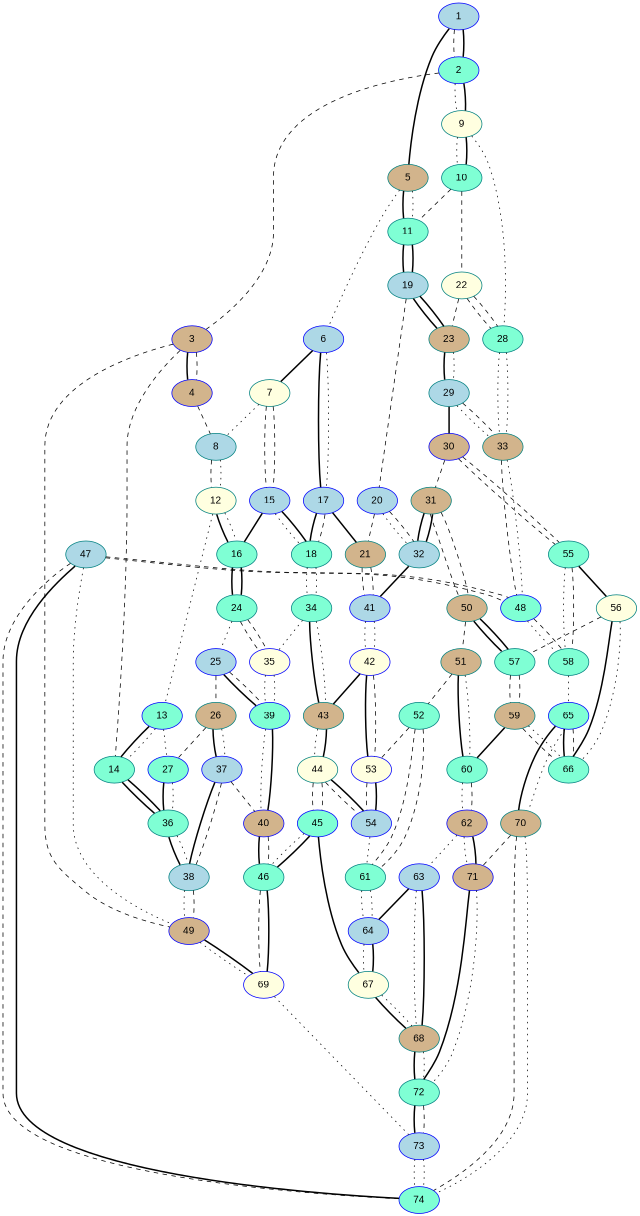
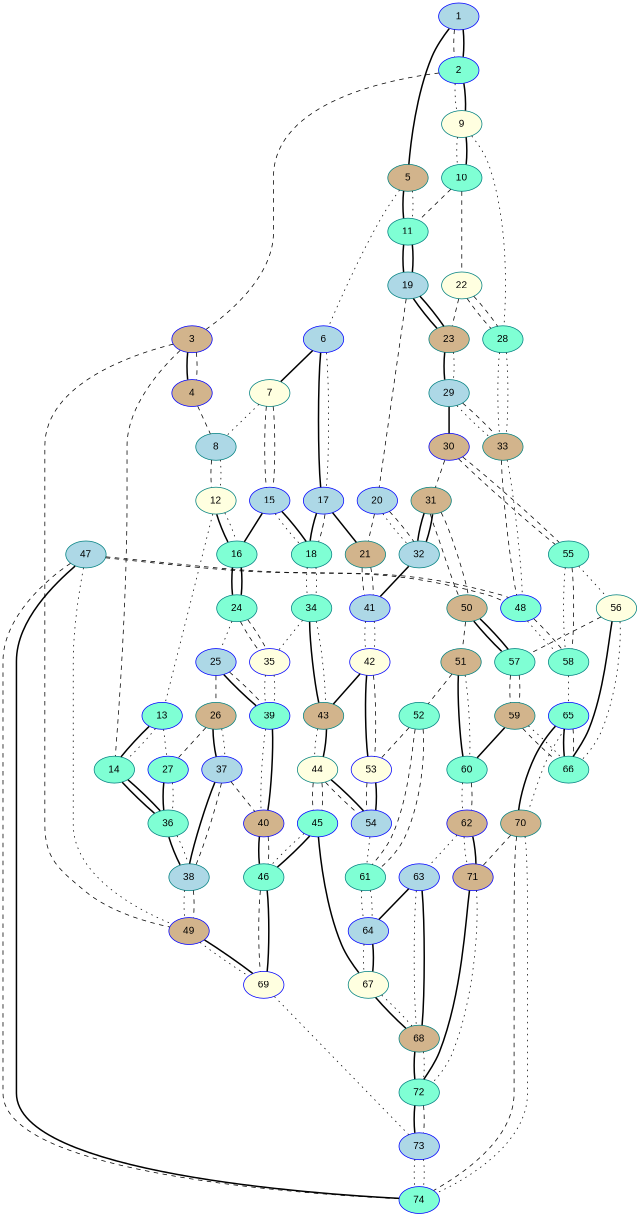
  graph {
    fontname="Liberation Sans"
    node [color=teal fillcolor=aquamarine fontname="Liberation Sans" style=filled]
    edge [fontname="Liberation Sans" style=dashed]
    1 [color=blue fillcolor=lightblue]
    2 [color=blue]
    5 [fillcolor=tan]
    3 [color=blue fillcolor=tan]
    9 [fillcolor=lightyellow]
    6 [color=blue fillcolor=lightblue]
    11
    4 [color=blue fillcolor=tan]
    14
    49 [color=blue fillcolor=tan]
    10
    28
    47 [fillcolor=lightblue]
    48 [color=blue]
    74 [color=blue]
    8 [fillcolor=lightblue]
    36
    69 [color=blue fillcolor=lightyellow]
    12 [fillcolor=lightyellow]
    7 [fillcolor=lightyellow]
    17 [color=blue fillcolor=lightblue]
    19 [fillcolor=lightblue]
    15 [color=blue fillcolor=lightblue]
    18
    21 [fillcolor=tan]
    16
    13 [color=blue]
    22 [fillcolor=lightyellow]
    33 [fillcolor=tan]
    23 [fillcolor=tan]
    20 [color=blue fillcolor=lightblue]
    27 [color=blue]
    24
    38 [fillcolor=lightblue]
    34
    25 [color=blue fillcolor=lightblue]
    35 [color=blue fillcolor=lightyellow]
    41 [color=blue fillcolor=lightblue]
    43 [fillcolor=tan]
    32 [fillcolor=lightblue]
    29 [fillcolor=lightblue]
    42 [color=blue fillcolor=lightyellow]
    30 [color=blue fillcolor=tan]
    26 [fillcolor=tan]
    39 [color=blue]
    37 [color=blue fillcolor=lightblue]
    40 [color=blue fillcolor=tan]
    31 [fillcolor=tan]
    55
    50 [fillcolor=tan]
    58
    56 [fillcolor=lightyellow]
    51 [fillcolor=tan]
    57
    44 [fillcolor=lightyellow]
    46
    53 [color=blue fillcolor=lightyellow]
    54 [color=blue fillcolor=lightblue]
    45 [color=blue]
    67 [fillcolor=lightyellow]
    61
    68 [fillcolor=tan]
    73 [color=blue fillcolor=lightblue]
    65 [color=blue]
    52
    60
    59 [fillcolor=tan]
    62 [color=blue fillcolor=tan]
    64 [color=blue fillcolor=lightblue]
    66
    70 [fillcolor=tan]
    63 [color=blue fillcolor=lightblue]
    71 [color=blue fillcolor=tan]
    72
    1 -- 2
    1 -- 2 [style=bold]
    1 -- 5 [style=bold]
    2 -- 3
    2 -- 9 [style=dotted]
    2 -- 9 [style=bold]
    5 -- 6 [style=dotted]
    5 -- 11 [style=bold]
    5 -- 11 [style=dotted]
    3 -- 4 [style=bold]
    3 -- 4
    3 -- 14
    3 -- 49
    9 -- 10 [style=dotted]
    9 -- 10 [style=bold]
    9 -- 28 [style=dotted]
    6 -- 7 [style=bold]
    6 -- 17 [style=bold]
    6 -- 17 [style=dotted]
    11 -- 19 [style=bold]
    11 -- 19 [style=bold]
    4 -- 8
    14 -- 36 [style=bold]
    14 -- 36 [style=bold]
    49 -- 69 [style=dotted]
    49 -- 69 [style=bold]
    10 -- 11
    10 -- 22
    28 -- 33 [style=dotted]
    28 -- 33 [style=dotted]
    47 -- 49 [style=dotted]
    47 -- 48
    47 -- 48
    47 -- 74
    47 -- 74 [style=bold]
    48 -- 58 [style=dotted]
    48 -- 58
    8 -- 12
    8 -- 12 [style=dotted]
    36 -- 38 [style=bold]
    36 -- 38 [style=dotted]
    69 -- 73 [style=dotted]
    12 -- 16 [style=bold]
    12 -- 16 [style=dotted]
    12 -- 13 [style=dotted]
    7 -- 8 [style=dotted]
    7 -- 15
    7 -- 15
    17 -- 18 [style=bold]
    17 -- 18
    17 -- 21 [style=bold]
    19 -- 23 [style=bold]
    19 -- 23 [style=bold]
    19 -- 20
    15 -- 18 [style=dotted]
    15 -- 18 [style=bold]
    15 -- 16 [style=bold]
    18 -- 34 [style=dotted]
    18 -- 34 [style=dotted]
    21 -- 41
    21 -- 41
    16 -- 24 [style=bold]
    16 -- 24 [style=bold]
    13 -- 14 [style=bold]
    13 -- 14 [style=dotted]
    13 -- 27 [style=dotted]
    22 -- 28
    22 -- 28
    22 -- 23
    33 -- 48
    33 -- 48 [style=dotted]
    23 -- 29 [style=bold]
    23 -- 29 [style=dotted]
    20 -- 21
    20 -- 32 [style=dotted]
    20 -- 32
    27 -- 36 [style=bold]
    27 -- 36 [style=dotted]
    24 -- 25 [style=dotted]
    24 -- 35
    24 -- 35
    38 -- 49 [style=dotted]
    38 -- 49
    34 -- 35 [style=dotted]
    34 -- 43 [style=bold]
    34 -- 43 [style=dotted]
    25 -- 26
    25 -- 39 [style=bold]
    25 -- 39
    35 -- 39 [style=dotted]
    35 -- 39 [style=dotted]
    41 -- 42 [style=dotted]
    41 -- 42 [style=dotted]
    43 -- 44 [style=dotted]
    43 -- 44 [style=bold]
    32 -- 41 [style=bold]
    29 -- 33 [style=dotted]
    29 -- 33
    29 -- 30 [style=bold]
    42 -- 43 [style=bold]
    42 -- 53 [style=bold]
    42 -- 53
    30 -- 31
    30 -- 55
    30 -- 55
    26 -- 27
    26 -- 37 [style=bold]
    26 -- 37 [style=dotted]
    39 -- 40 [style=dotted]
    39 -- 40 [style=bold]
    37 -- 38 [style=bold]
    37 -- 38
    37 -- 40
    40 -- 46 [style=bold]
    40 -- 46
    31 -- 32 [style=bold]
    31 -- 32 [style=bold]
    31 -- 50
    31 -- 50
    55 -- 58 [style=dotted]
    55 -- 58
-   55 -- 56 [style=bold]
+   55 -- 56 [style=dotted]
    50 -- 51
    50 -- 57 [style=bold]
    50 -- 57 [style=bold]
    58 -- 65 [style=dotted]
    56 -- 57
    56 -- 66 [style=bold]
    56 -- 66 [style=dotted]
    51 -- 52
    51 -- 60 [style=bold]
    51 -- 60 [style=dotted]
    57 -- 59
    57 -- 59
    44 -- 54
    44 -- 54 [style=bold]
    44 -- 45
    44 -- 45
    46 -- 69
    46 -- 69 [style=bold]
    53 -- 54
    53 -- 54 [style=bold]
    54 -- 61 [style=dotted]
    45 -- 46 [style=dotted]
    45 -- 46 [style=bold]
    45 -- 67 [style=bold]
    67 -- 68 [style=bold]
    67 -- 68 [style=dotted]
    61 -- 64 [style=dotted]
    61 -- 64 [style=dotted]
    68 -- 72 [style=bold]
    68 -- 72 [style=dotted]
    73 -- 74 [style=dotted]
    73 -- 74 [style=dotted]
    65 -- 66 [style=bold]
    65 -- 66
    65 -- 70 [style=bold]
    65 -- 70 [style=dotted]
    52 -- 53
    52 -- 61
    52 -- 61
    60 -- 62 [style=dotted]
    60 -- 62
    59 -- 60 [style=bold]
    59 -- 66
    59 -- 66 [style=dotted]
    62 -- 63 [style=dotted]
    62 -- 71 [style=dotted]
    62 -- 71 [style=bold]
    64 -- 67 [style=dotted]
    64 -- 67 [style=bold]
    70 -- 74
    70 -- 74 [style=dotted]
    70 -- 71
    63 -- 68 [style=dotted]
    63 -- 68 [style=bold]
    63 -- 64 [style=bold]
    71 -- 72 [style=bold]
    71 -- 72 [style=dotted]
    72 -- 73 [style=bold]
    72 -- 73
  }
